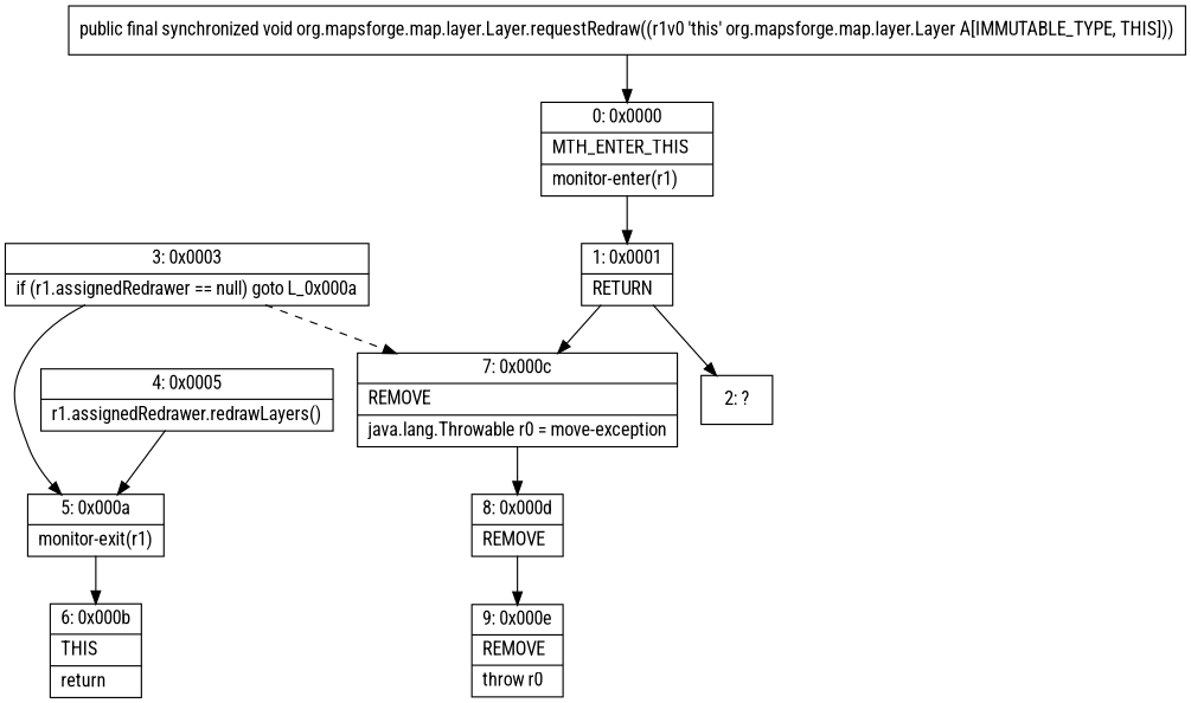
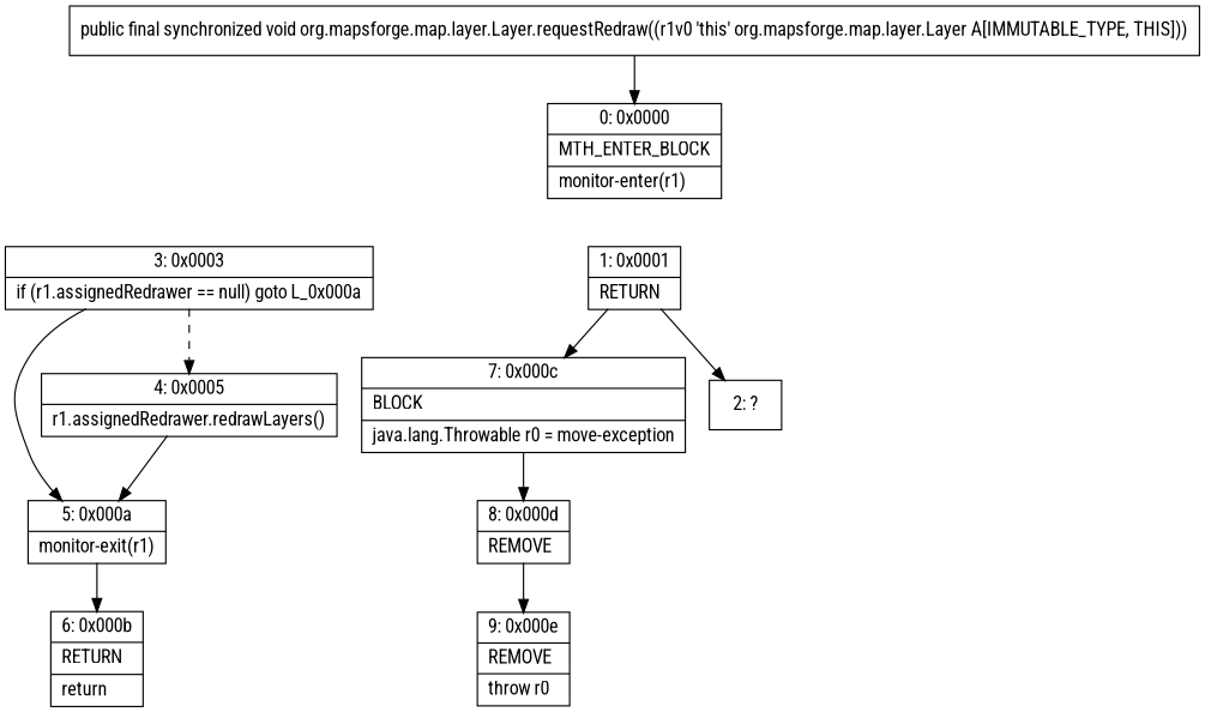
  digraph {
    fontname="Roboto Condensed"
    node [fontname="Roboto Condensed" shape=record]
    edge [fontname="Roboto Condensed"]
-   n1 [label="{0\:\ 0x0000|MTH_ENTER_THIS\l|monitor\-enter(r1)\l}"]
+   n1 [label="{0\:\ 0x0000|MTH_ENTER_BLOCK\l|monitor\-enter(r1)\l}"]
    n2 [label="{1\:\ 0x0001|RETURN\l}"]
    n3 [label="{2\:\ ?}"]
-   n4 [label="{7\:\ 0x000c|REMOVE\l|java.lang.Throwable r0 = move\-exception\l}"]
+   n4 [label="{7\:\ 0x000c|BLOCK\l|java.lang.Throwable r0 = move\-exception\l}"]
    n5 [label="{8\:\ 0x000d|REMOVE\l}"]
    n6 [label="{3\:\ 0x0003|if (r1.assignedRedrawer == null) goto L_0x000a\l}"]
    n7 [label="{4\:\ 0x0005|r1.assignedRedrawer.redrawLayers()\l}"]
    n8 [label="{5\:\ 0x000a|monitor\-exit(r1)\l}"]
-   n9 [label="{6\:\ 0x000b|THIS\l|return\l}"]
+   n9 [label="{6\:\ 0x000b|RETURN\l|return\l}"]
    n10 [label="{9\:\ 0x000e|REMOVE\l|throw r0\l}"]
    n11 [label="{public final synchronized void org.mapsforge.map.layer.Layer.requestRedraw((r1v0 'this' org.mapsforge.map.layer.Layer A[IMMUTABLE_TYPE, THIS])) }"]
-   n1 -> n2
    n2 -> n3
    n2 -> n4
    n4 -> n5
    n5 -> n10
-   n6 -> n4 [style=dashed]
+   n6 -> n7 [style=dashed]
    n6 -> n8
    n7 -> n8
    n8 -> n9
    n11 -> n1
  }
